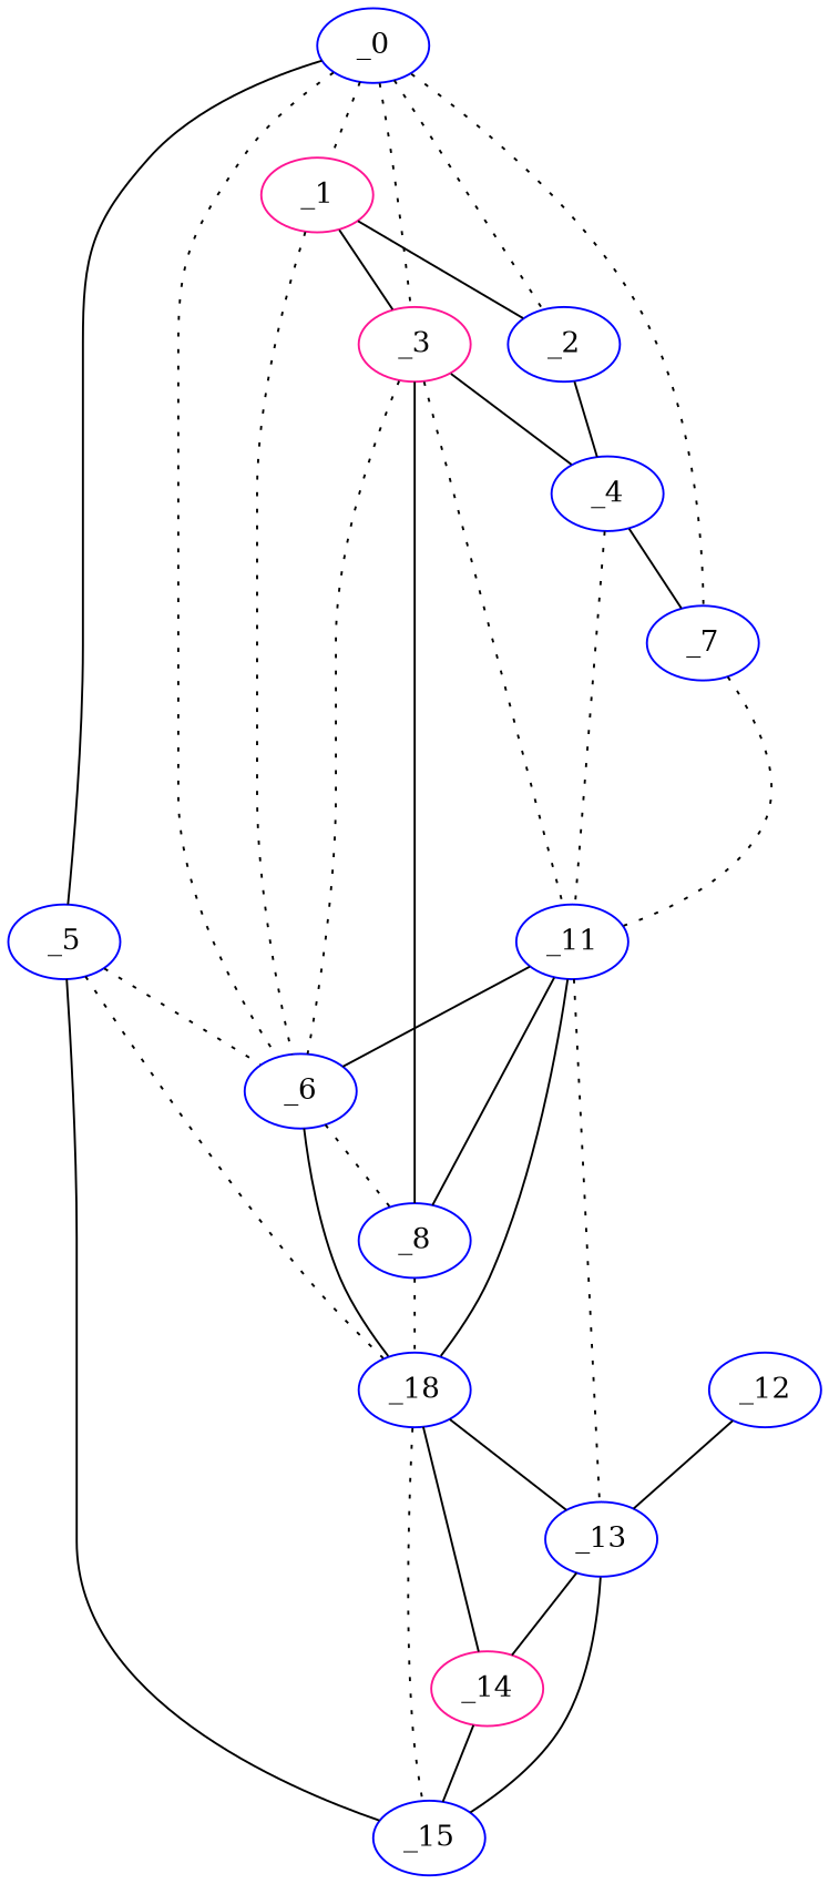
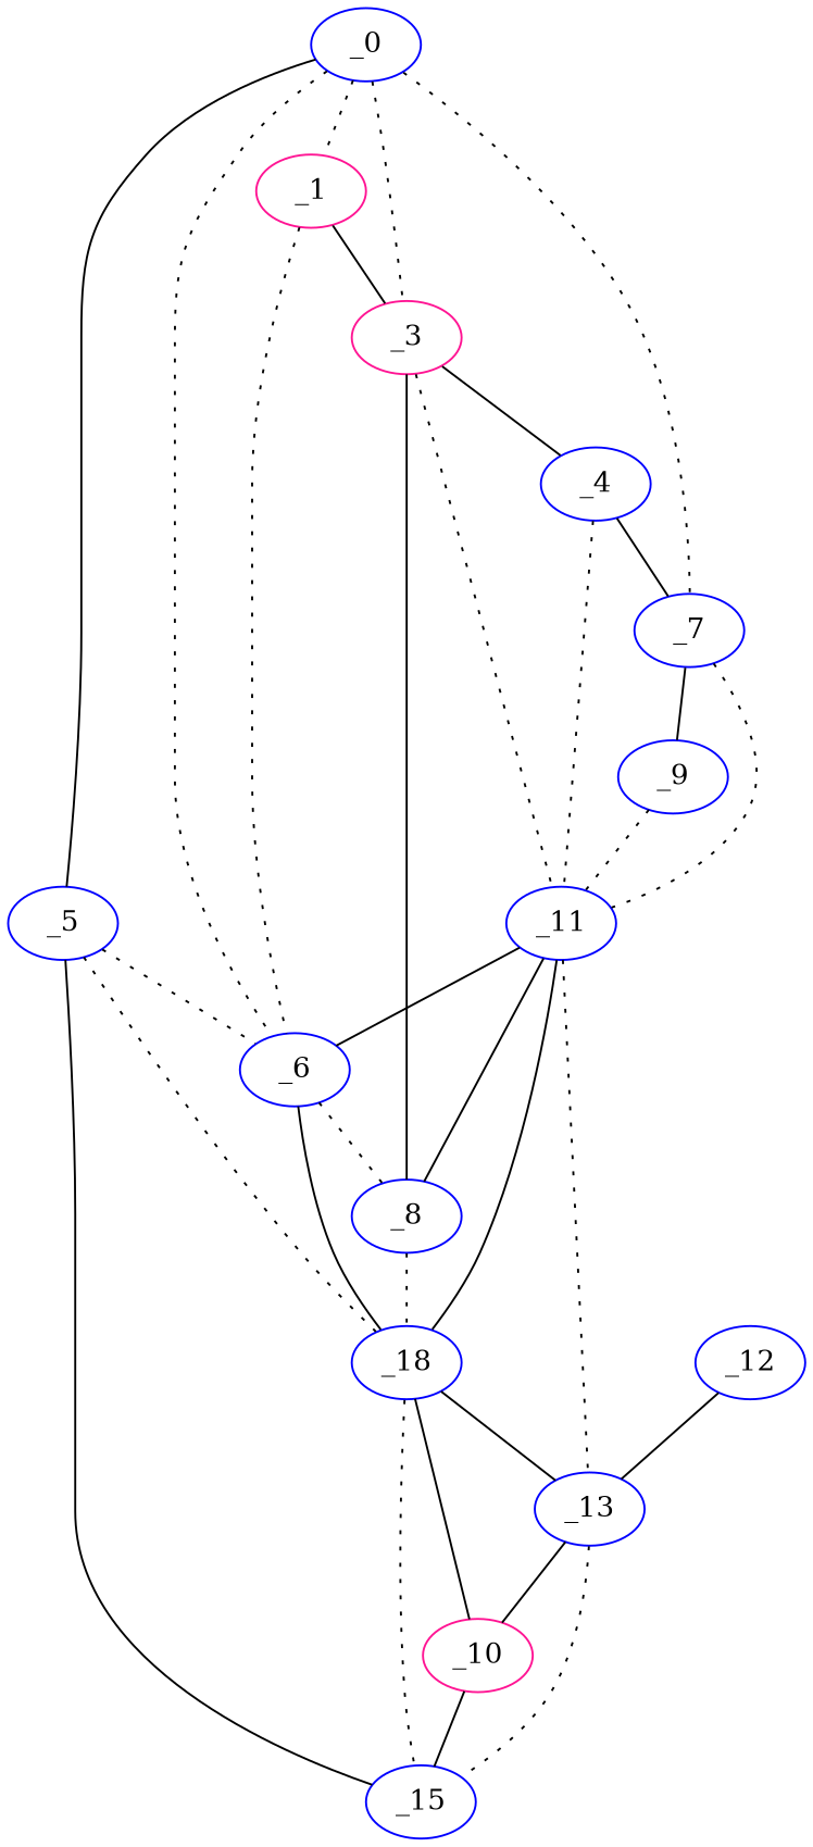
  graph {
    node [color=blue x=17]
    edge [style=solid valence=2]
    _0 [x=7 y=52]
    _1 [color=deeppink y=59]
-   _2 [y=69]
    _5 [x=27 y=31]
    _6 [x=27 y=42]
    _3 [color=deeppink x=24 y=60]
    _7 [x=30 y=83]
    _4 [x=24 y=73]
    n9 [label=_18 x=43 y=49]
    _15 [x=126 y=32]
    _8 [x=34 y=50]
    _11 [x=43 y=66]
+   _9 [x=36 y=88]
    _13 [x=124 y=62]
-   _14 [color=deeppink x=125 y=39]
+   _14 [color=deeppink x=125 y=39 label=_10]
    _12 [x=111 y=99]
    _0 -- _1 [style=dotted valence=1]
-   _0 -- _2 [style=dotted valence=1]
    _0 -- _5 [valence=1]
    _0 -- _6 [style=dotted valence=1]
    _0 -- _3 [style=dotted]
    _0 -- _7 [style=dotted valence=1]
-   _1 -- _2 [valence=1]
    _1 -- _6 [style=dotted]
    _1 -- _3
-   _2 -- _4
    _5 -- _6 [style=dotted]
    _5 -- n9 [style=dotted valence=1]
    _5 -- _15 [valence=1]
    _6 -- n9
    _6 -- _8 [style=dotted]
-   _3 -- _6 [style=dotted valence=1]
    _3 -- _4
    _3 -- _8 [valence=1]
    _3 -- _11 [style=dotted]
    _7 -- _11 [style=dotted]
+   _7 -- _9 [valence=1]
    _4 -- _7
    _4 -- _11 [style=dotted]
    n9 -- _15 [style=dotted valence=1]
    n9 -- _11
    n9 -- _13
    n9 -- _14
    _8 -- n9 [style=dotted valence=1]
    _8 -- _11
    _11 -- _6
    _11 -- _13 [style=dotted]
-   _13 -- _15 [valence=1]
+   _9 -- _11 [style=dotted]
+   _13 -- _15 [style=dotted valence=1]
    _13 -- _14 [valence=1]
    _14 -- _15
    _12 -- _13 [valence=1]
  }
